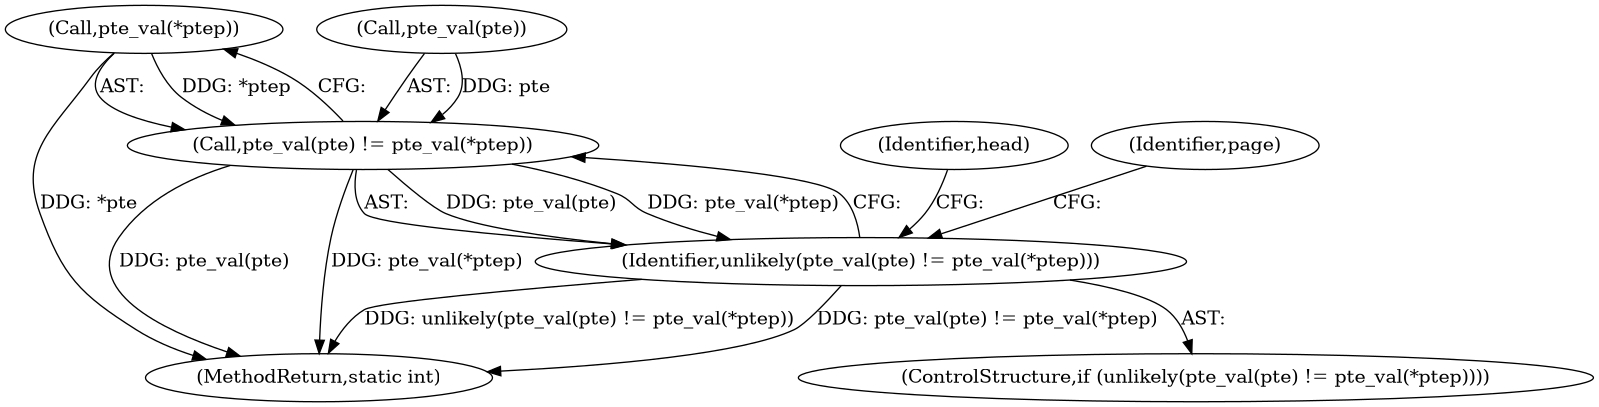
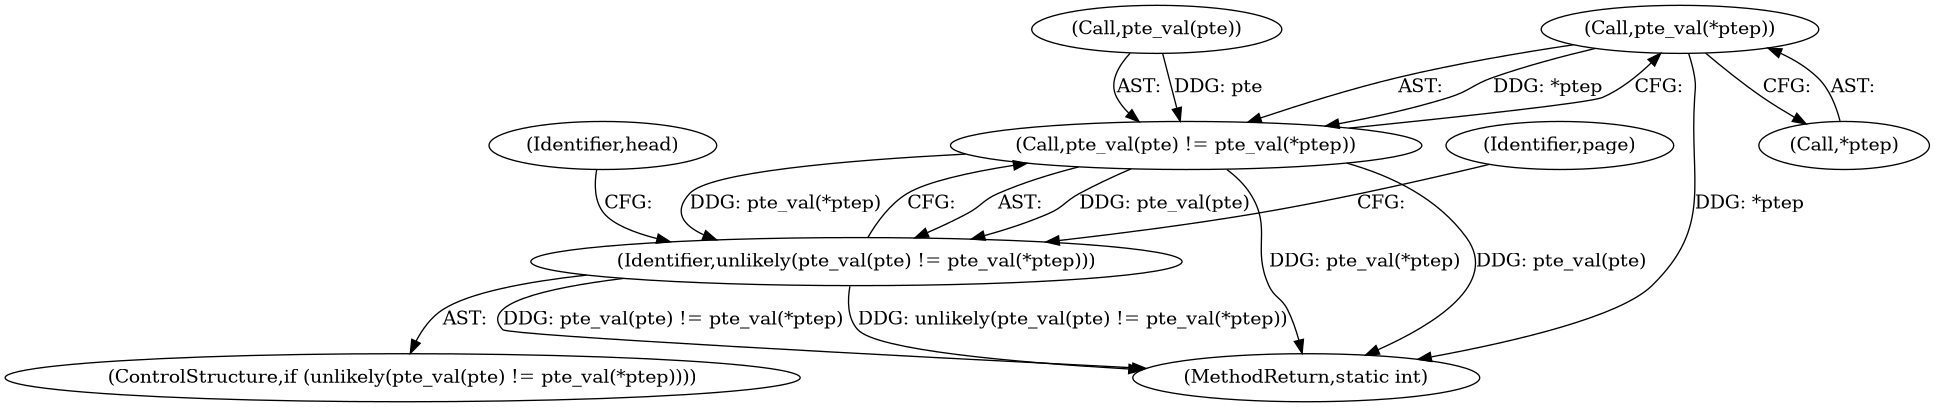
  digraph {
    n1 [label="(Call,pte_val(*ptep))"]
    n2 [label="(Call,pte_val(pte) != pte_val(*ptep))"]
    n3 [label="(MethodReturn,static int)"]
+   n4 [label="(Call,*ptep)"]
    n5 [label="(Identifier,unlikely(pte_val(pte) != pte_val(*ptep)))"]
    n6 [label="(ControlStructure,if (unlikely(pte_val(pte) != pte_val(*ptep))))"]
    n7 [label="(Identifier,head)"]
    n8 [label="(Call,pte_val(pte))"]
    n9 [label="(Identifier,page)"]
    n1 -> n2 [label="AST: "]
    n1 -> n2 [label="DDG: *ptep"]
-   n1 -> n3 [label="DDG: *pte"]
+   n1 -> n3 [label="DDG: *ptep"]
+   n1 -> n4 [label="CFG: "]
    n2 -> n1 [label="CFG: "]
    n2 -> n3 [label="DDG: pte_val(pte)"]
    n2 -> n3 [label="DDG: pte_val(*ptep)"]
    n2 -> n5 [label="AST: "]
    n2 -> n5 [label="DDG: pte_val(pte)"]
    n2 -> n5 [label="DDG: pte_val(*ptep)"]
+   n4 -> n1 [label="AST: "]
    n5 -> n2 [label="CFG: "]
    n5 -> n3 [label="DDG: unlikely(pte_val(pte) != pte_val(*ptep))"]
    n5 -> n3 [label="DDG: pte_val(pte) != pte_val(*ptep)"]
    n5 -> n6 [label="AST: "]
    n7 -> n5 [label="CFG: "]
    n8 -> n2 [label="AST: "]
    n8 -> n2 [label="DDG: pte"]
    n9 -> n5 [label="CFG: "]
  }
